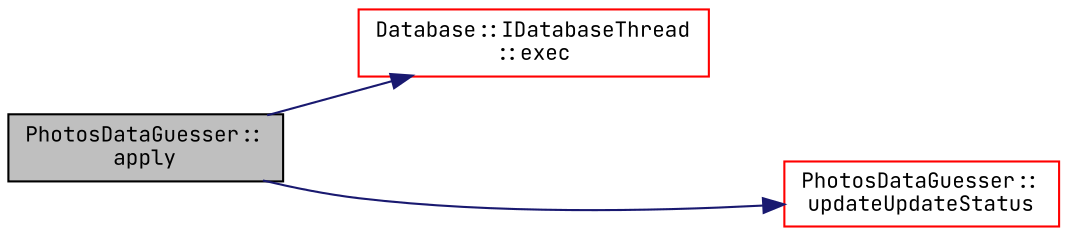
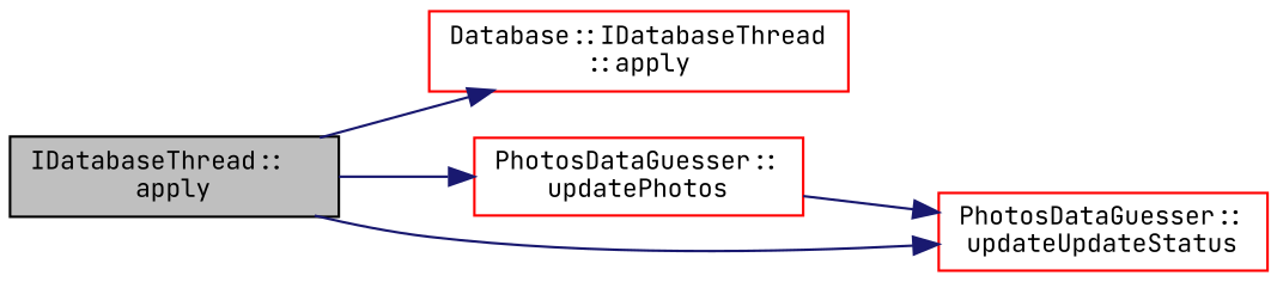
  digraph {
    fontname="JetBrains Mono"
    rankdir=LR
    node [color=red fillcolor=white fontname="JetBrains Mono" fontsize=10 shape=record style=filled]
    edge [color=midnightblue fontname="JetBrains Mono" fontsize=10 labelfontname=Helvetica labelfontsize=10 style=solid]
-   n1 [color=black fillcolor=grey75 fontcolor=black height=0.2 label="PhotosDataGuesser::\lapply" width=0.4]
-   n2 [height=0.2 label="Database::IDatabaseThread\l::exec" width=0.4]
+   n1 [color=black fillcolor=grey75 fontcolor=black height=0.2 label="IDatabaseThread::\lapply" width=0.4]
+   n2 [height=0.2 label="Database::IDatabaseThread\l::apply" width=0.4]
+   n3 [height=0.2 label="PhotosDataGuesser::\lupdatePhotos" width=0.4]
    n4 [height=0.2 label="PhotosDataGuesser::\lupdateUpdateStatus" width=0.4]
    n1 -> n2
+   n1 -> n3
    n1 -> n4
+   n3 -> n4
  }
